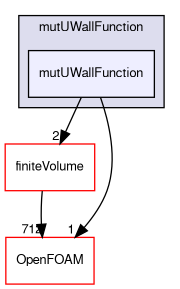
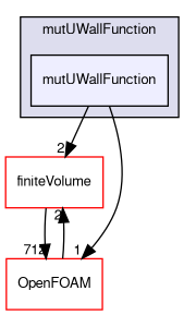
  digraph {
    compound=true
    node [fontname=FreeSans fontsize=10 shape=box color=red]
    edge [headlabel=2 labeldistance=1.5 labelfontname=FreeSans labelfontsize=10]
    n1 [fillcolor="#eeeeff" label=mutUWallFunction pencolor=black style=filled color=""]
    n2 [label=finiteVolume]
    n3 [label=OpenFOAM]
    subgraph cluster_1 {
      bgcolor="#ddddee"
      fontname=FreeSans
      fontsize=10
      label=mutUWallFunction
      pencolor=black
      n1
    }
    n1 -> n2
    n1 -> n3 [headlabel=1]
    n2 -> n3 [headlabel=712]
+   n3 -> n2
  }
